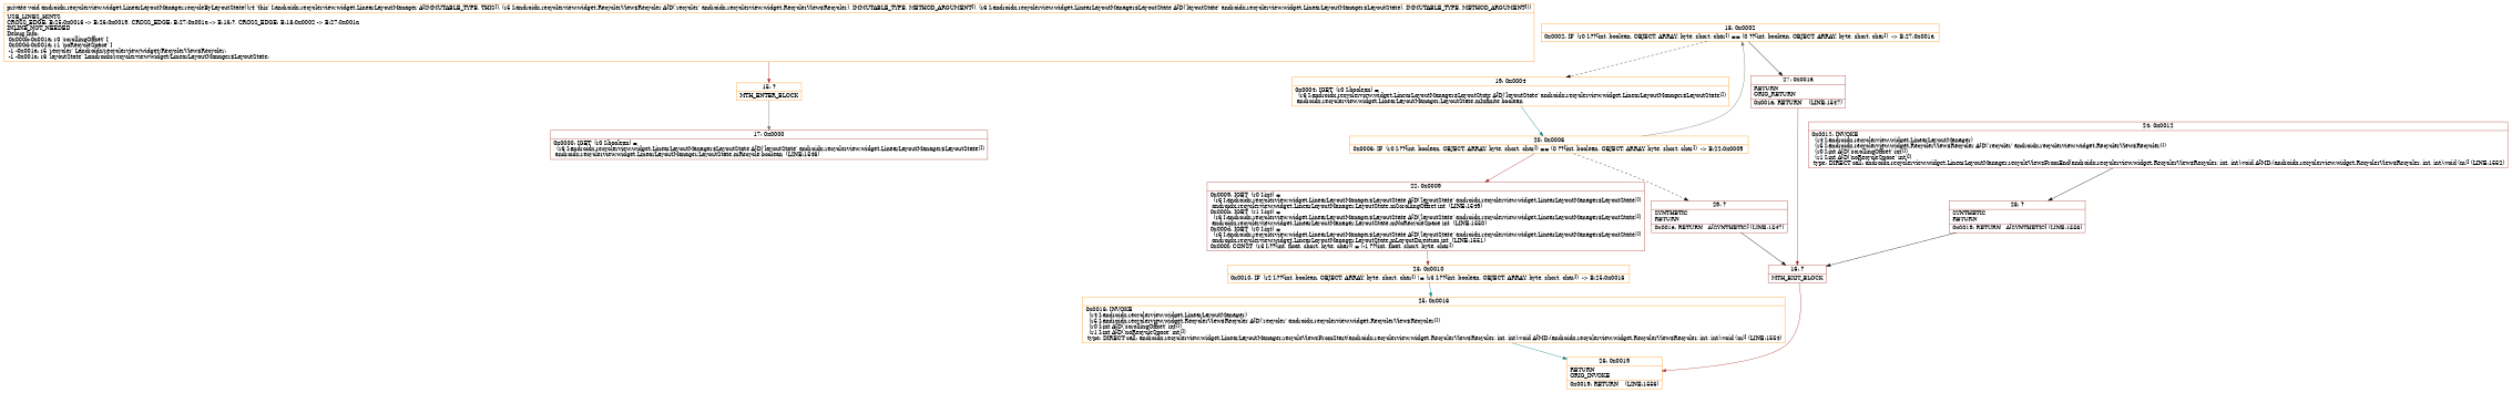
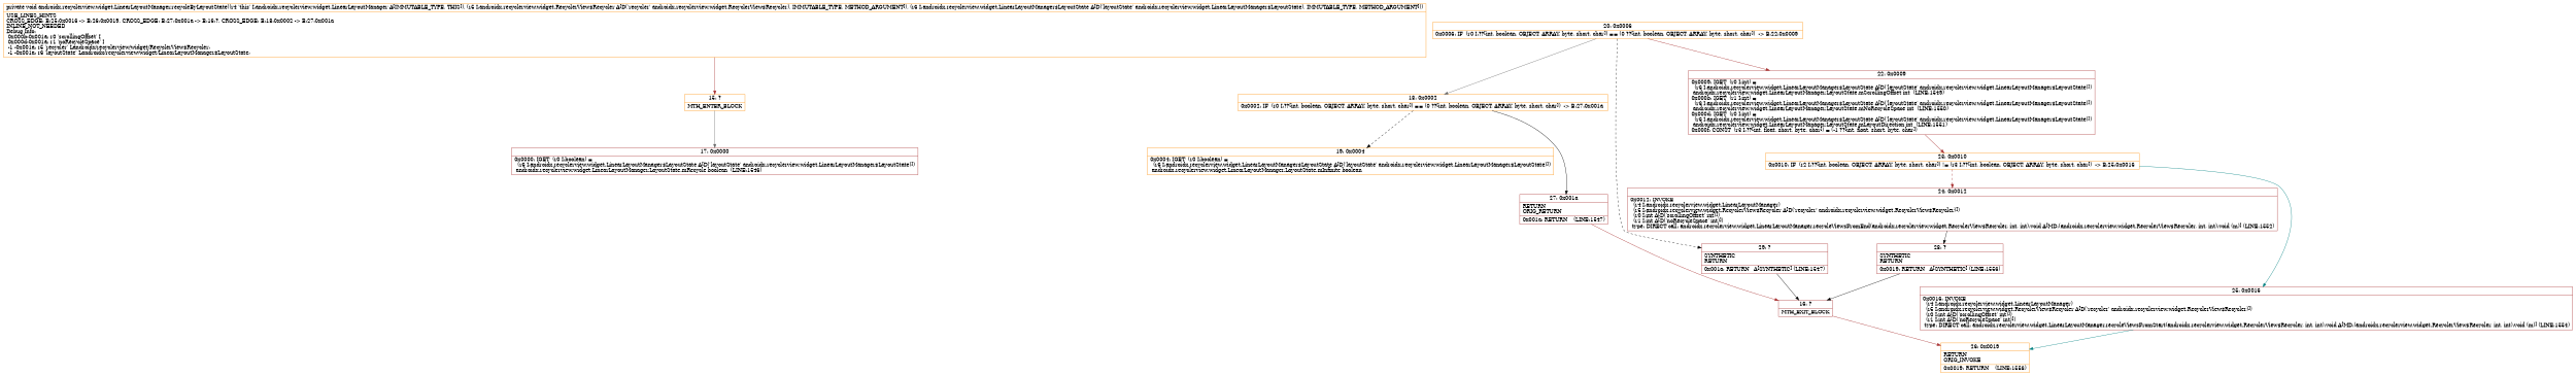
  digraph {
    node [color=brown shape=record]
    edge [color=black]
    n1 [color=darkorange label="{15\:\ ?|MTH_ENTER_BLOCK\l}"]
    n2 [label="{17\:\ 0x0000|0x0000: IGET  (r0 I:boolean) = \l  (r6 I:androidx.recyclerview.widget.LinearLayoutManager$LayoutState A[D('layoutState' androidx.recyclerview.widget.LinearLayoutManager$LayoutState)])\l androidx.recyclerview.widget.LinearLayoutManager.LayoutState.mRecycle boolean  (LINE:1546)\l}"]
    n3 [color=darkorange label="{18\:\ 0x0002|0x0002: IF  (r0 I:??[int, boolean, OBJECT, ARRAY, byte, short, char]) == (0 ??[int, boolean, OBJECT, ARRAY, byte, short, char])  \-\> B:27:0x001a \l}"]
    n4 [color=darkorange label="{19\:\ 0x0004|0x0004: IGET  (r0 I:boolean) = \l  (r6 I:androidx.recyclerview.widget.LinearLayoutManager$LayoutState A[D('layoutState' androidx.recyclerview.widget.LinearLayoutManager$LayoutState)])\l androidx.recyclerview.widget.LinearLayoutManager.LayoutState.mInfinite boolean \l}"]
    n5 [label="{27\:\ 0x001a|RETURN\lORIG_RETURN\l|0x001a: RETURN    (LINE:1547)\l}"]
    n6 [color=darkorange label="{20\:\ 0x0006|0x0006: IF  (r0 I:??[int, boolean, OBJECT, ARRAY, byte, short, char]) == (0 ??[int, boolean, OBJECT, ARRAY, byte, short, char])  \-\> B:22:0x0009 \l}"]
    n7 [label="{16\:\ ?|MTH_EXIT_BLOCK\l}"]
    n8 [label="{22\:\ 0x0009|0x0009: IGET  (r0 I:int) = \l  (r6 I:androidx.recyclerview.widget.LinearLayoutManager$LayoutState A[D('layoutState' androidx.recyclerview.widget.LinearLayoutManager$LayoutState)])\l androidx.recyclerview.widget.LinearLayoutManager.LayoutState.mScrollingOffset int  (LINE:1549)\l0x000b: IGET  (r1 I:int) = \l  (r6 I:androidx.recyclerview.widget.LinearLayoutManager$LayoutState A[D('layoutState' androidx.recyclerview.widget.LinearLayoutManager$LayoutState)])\l androidx.recyclerview.widget.LinearLayoutManager.LayoutState.mNoRecycleSpace int  (LINE:1550)\l0x000d: IGET  (r0 I:int) = \l  (r6 I:androidx.recyclerview.widget.LinearLayoutManager$LayoutState A[D('layoutState' androidx.recyclerview.widget.LinearLayoutManager$LayoutState)])\l androidx.recyclerview.widget.LinearLayoutManager.LayoutState.mLayoutDirection int  (LINE:1551)\l0x000f: CONST  (r3 I:??[int, float, short, byte, char]) = (\-1 ??[int, float, short, byte, char]) \l}"]
    n9 [label="{29\:\ ?|SYNTHETIC\lRETURN\l|0x001a: RETURN   A[SYNTHETIC] (LINE:1547)\l}"]
    n10 [color=darkorange label="{23\:\ 0x0010|0x0010: IF  (r2 I:??[int, boolean, OBJECT, ARRAY, byte, short, char]) != (r3 I:??[int, boolean, OBJECT, ARRAY, byte, short, char])  \-\> B:25:0x0016 \l}"]
    n11 [label="{24\:\ 0x0012|0x0012: INVOKE  \l  (r4 I:androidx.recyclerview.widget.LinearLayoutManager)\l  (r5 I:androidx.recyclerview.widget.RecyclerView$Recycler A[D('recycler' androidx.recyclerview.widget.RecyclerView$Recycler)])\l  (r0 I:int A[D('scrollingOffset' int)])\l  (r1 I:int A[D('noRecycleSpace' int)])\l type: DIRECT call: androidx.recyclerview.widget.LinearLayoutManager.recycleViewsFromEnd(androidx.recyclerview.widget.RecyclerView$Recycler, int, int):void A[MD:(androidx.recyclerview.widget.RecyclerView$Recycler, int, int):void (m)] (LINE:1552)\l}"]
-   n12 [color=darkorange label="{25\:\ 0x0016|0x0016: INVOKE  \l  (r4 I:androidx.recyclerview.widget.LinearLayoutManager)\l  (r5 I:androidx.recyclerview.widget.RecyclerView$Recycler A[D('recycler' androidx.recyclerview.widget.RecyclerView$Recycler)])\l  (r0 I:int A[D('scrollingOffset' int)])\l  (r1 I:int A[D('noRecycleSpace' int)])\l type: DIRECT call: androidx.recyclerview.widget.LinearLayoutManager.recycleViewsFromStart(androidx.recyclerview.widget.RecyclerView$Recycler, int, int):void A[MD:(androidx.recyclerview.widget.RecyclerView$Recycler, int, int):void (m)] (LINE:1554)\l}"]
+   n12 [label="{25\:\ 0x0016|0x0016: INVOKE  \l  (r4 I:androidx.recyclerview.widget.LinearLayoutManager)\l  (r5 I:androidx.recyclerview.widget.RecyclerView$Recycler A[D('recycler' androidx.recyclerview.widget.RecyclerView$Recycler)])\l  (r0 I:int A[D('scrollingOffset' int)])\l  (r1 I:int A[D('noRecycleSpace' int)])\l type: DIRECT call: androidx.recyclerview.widget.LinearLayoutManager.recycleViewsFromStart(androidx.recyclerview.widget.RecyclerView$Recycler, int, int):void A[MD:(androidx.recyclerview.widget.RecyclerView$Recycler, int, int):void (m)] (LINE:1554)\l}"]
    n13 [label="{28\:\ ?|SYNTHETIC\lRETURN\l|0x0019: RETURN   A[SYNTHETIC] (LINE:1556)\l}"]
    n14 [color=darkorange label="{26\:\ 0x0019|RETURN\lORIG_INVOKE\l|0x0019: RETURN    (LINE:1556)\l}"]
    n15 [color=darkorange label="{private void androidx.recyclerview.widget.LinearLayoutManager.recycleByLayoutState((r4 'this' I:androidx.recyclerview.widget.LinearLayoutManager A[IMMUTABLE_TYPE, THIS]), (r5 I:androidx.recyclerview.widget.RecyclerView$Recycler A[D('recycler' androidx.recyclerview.widget.RecyclerView$Recycler), IMMUTABLE_TYPE, METHOD_ARGUMENT]), (r6 I:androidx.recyclerview.widget.LinearLayoutManager$LayoutState A[D('layoutState' androidx.recyclerview.widget.LinearLayoutManager$LayoutState), IMMUTABLE_TYPE, METHOD_ARGUMENT]))  | USE_LINES_HINTS\lCROSS_EDGE: B:25:0x0016 \-\> B:26:0x0019, CROSS_EDGE: B:27:0x001a \-\> B:16:?, CROSS_EDGE: B:18:0x0002 \-\> B:27:0x001a\lINLINE_NOT_NEEDED\lDebug Info:\l  0x000b\-0x001a: r0 'scrollingOffset' I\l  0x000d\-0x001a: r1 'noRecycleSpace' I\l  \-1 \-0x001a: r5 'recycler' Landroidx\/recyclerview\/widget\/RecyclerView$Recycler;\l  \-1 \-0x001a: r6 'layoutState' Landroidx\/recyclerview\/widget\/LinearLayoutManager$LayoutState;\l}"]
    n1 -> n2 [color=gray40]
    n3 -> n4 [style=dashed]
    n3 -> n5
-   n4 -> n6 [color=teal]
    n5 -> n7 [color=brown]
    n6 -> n3 [color=gray40]
    n6 -> n8 [color=brown]
    n6 -> n9 [style=dashed]
    n7 -> n14 [color=brown]
    n8 -> n10 [color=brown]
    n9 -> n7
+   n10 -> n11 [color=brown style=dashed]
    n10 -> n12 [color=teal]
    n11 -> n13
    n12 -> n14 [color=teal]
    n13 -> n7
    n15 -> n1 [color=brown]
  }
